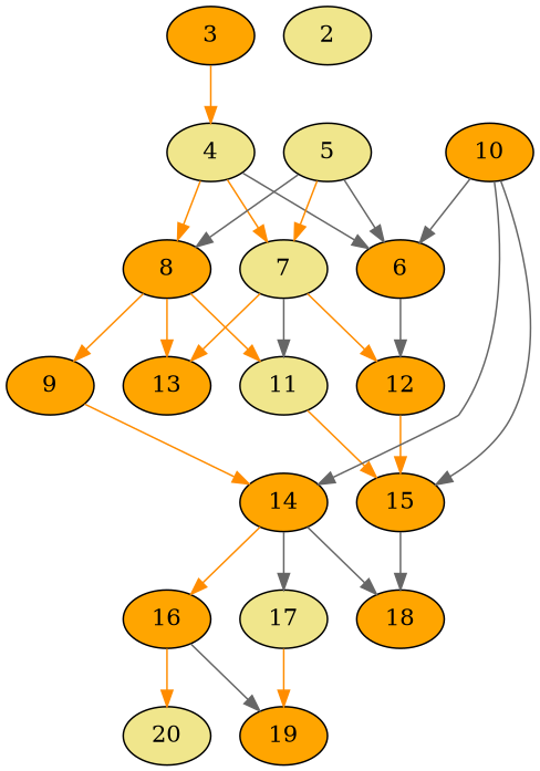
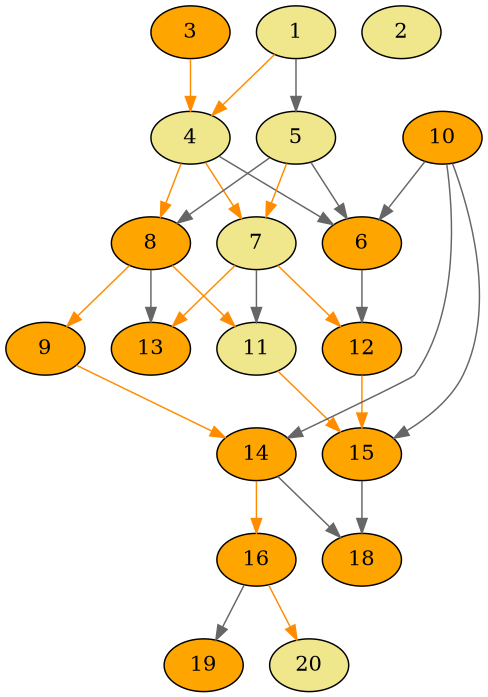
  digraph {
    node [alpha=0.03 fillcolor=orange style=filled]
    edge [color=darkorange]
+   1 [expect_size=41090048 fillcolor=khaki]
    4 [alpha=0.01 expect_size=23770112 fillcolor=khaki]
    5 [expect_size=13324288 fillcolor=khaki]
    6 [alpha=0.05 expect_size=21124096]
    7 [alpha=0.14 expect_size=16220160 fillcolor=khaki]
    8 [alpha=0.15 expect_size=24164352]
    12 [alpha=0.04 expect_size=13372416]
    11 [alpha=0.18 expect_size=6012928 fillcolor=khaki]
    13 [alpha=0.00 expect_size=7052288]
    9 [alpha=0.04 expect_size=42242048]
    2 [alpha=0.17 expect_size=21229568 fillcolor=khaki]
    3 [alpha=0.09 expect_size=52375552]
    10 [alpha=0.09 expect_size=39734272]
    14 [alpha=0.19 expect_size=27815936]
    15 [alpha=0.10 expect_size=29766656]
    16 [alpha=0.18 expect_size=36758528]
-   17 [alpha=0.08 expect_size=48924672 fillcolor=khaki]
    18 [alpha=0.17 expect_size=33861632]
    19 [alpha=0.10 expect_size=22169600]
    20 [alpha=0.06 expect_size=31046656 fillcolor=khaki]
+   1 -> 4
+   1 -> 5 [color=gray40]
    4 -> 6 [color=gray40]
    4 -> 7
    4 -> 8
    5 -> 6 [color=gray40]
    5 -> 7
    5 -> 8 [color=gray40]
    6 -> 12 [color=gray40]
    7 -> 12
    7 -> 11 [color=gray40]
    7 -> 13
    8 -> 11
-   8 -> 13
+   8 -> 13 [color=gray40]
    8 -> 9
    12 -> 15
    11 -> 15
    9 -> 14
    3 -> 4
    10 -> 6 [color=gray40]
    10 -> 14 [color=gray40]
    10 -> 15 [color=gray40]
    14 -> 16
-   14 -> 17 [color=gray40]
    14 -> 18 [color=gray40]
    15 -> 18 [color=gray40]
    16 -> 19 [color=gray40]
    16 -> 20
-   17 -> 19
  }
